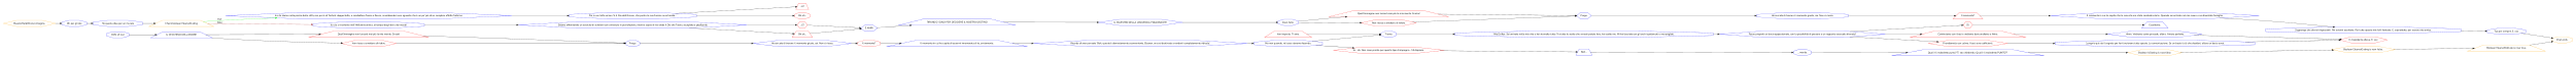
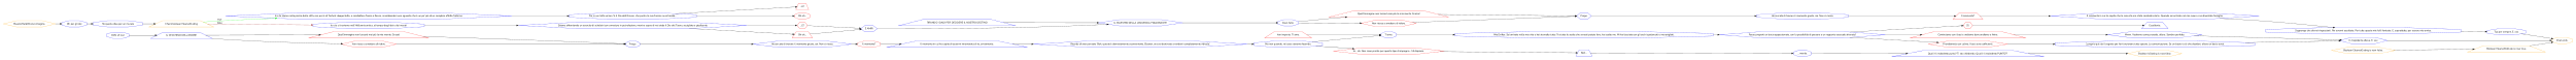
  digraph {
    fontname=Nunito
    rankdir=LR
    node [color=blue fontname=Nunito shape=hexagon]
    edge [fontname=Nunito]
    "EleanorRank6Convo1 begins." [color=orange]
    n2 [label="Oh per gli dei" shape=octagon]
    n3 [label="Ho questa idea per un murale" shape=octagon]
    n4 [color=orange label="Check boolean EleanorDating" shape=trapezium]
    n5 [label="Io e te siamo nella piazza della città, con pezzi di Techrot dappertutto, a combattere fianco a fianco, scambiandoci uno sguardo che è un po' più di un semplice affetto fraterno."]
    n6 [label="Io e te ci troviamo nell'Höllvania antica, al tempo degli dei e dei mostri" shape=octagon]
    n7 [label="Poi, su un tetto vicino c'è il Dio dell'Amore, che punta la sua freccia su entrambi…" shape=octagon]
    n8 [label="Stiamo affrontando un esercito di scheletri con armature in putrefazione, mentre sopra di noi siede il Dio del Tuono, accigliato e giudicante"]
    n9 [color=red label="...E?" shape=trapezium]
    n10 [color=red label="Oh oh..." shape=octagon]
    n11 [color=red label="...E?"]
    n12 [color=red label="Oh oh..." shape=trapezium]
    n13 [label="È AMIR"]
    n14 [label="TIRANDO I DADI PER DECIDERE IL NOSTRO DESTINO" shape=trapezium]
    n15 [label="CON LE ALI" shape=octagon]
    n16 [label="IL CECCHINO DELL'AMORE" shape=trapezium]
    n17 [label="IL MAESTRO DELLA LEGGENDA FOLGORANTE"]
    n18 [color=red label="Quell'immagine non lascerà mai più la mia mente. Grazie!" shape=trapezium]
    n19 [color=red label="Non riesco a smettere di ridere."]
    n20 [label="Devo farlo." shape=octagon]
    n21 [label="Prego." shape=octagon]
    n22 [color=red label="Quell'immagine non lascerà mai più la mia mente. Grazie!" shape=trapezium]
    n23 [color=red label="Non riesco a smettere di ridere."]
    n24 [label="Ho cercato di trovare il momento giusto, sai. Non ci riesco."]
    n25 [label="Prego."]
    n26 [color=red label="Il momento?" shape=octagon]
    n27 [label="Ho cercato di trovare il momento giusto, sai. Non ci riesco." shape=octagon]
    n28 [label="Il momento in cui ho capito di essermi innamorata di te, ovviamente." shape=trapezium]
    n29 [color=red label="Il momento?" shape=trapezium]
    n30 [label="Ricordo di aver pensato 'Beh, questo è dannatamente sconveniente, Eleanor, ora sei destinata a renderti completamente ridicola'."]
    n31 [label="Il momento in cui ho capito che la mia vita era stata cambiata da te. Quando sei entrato nel mio cuore e sei diventato famiglia."]
    n32 [label="Ma non quando, né cosa stavamo facendo." shape=octagon]
    n33 [label="Suppongo che dovrei ringraziarti. Per avermi ascoltata. Per tutte queste mie folli fantasie. E, soprattutto, per essere mio amico." shape=octagon]
    n34 [color=red label="Io... oh. Non sono pronto per questo tipo di impegno... Mi dispiace."]
    n35 [label="Ti amo." shape=octagon]
    n36 [label="Tua per sempre, E. xxx" shape=octagon]
    n37 [label="Beh..." shape=trapezium]
    n38 [color=red label="Non importa. Ti amo." shape=trapezium]
    "Chat ends." [color=orange shape=octagon]
    n40 [label="... merda." shape=octagon]
    n41 [label="Mio Drifter. Sei arrivato nella mia vita e hai stravolto tutto. Tra tutte le scelte che avresti potuto fare, hai scelto me. Mi hai lasciato con gli occhi spalancati e meravigliati." shape=octagon]
    n42 [label="Qual è il maledetto punto? Ti sto chiedendo. Qual è il maledetto PUNTO??" shape=trapezium]
    n43 [label="Posso proporti un bacio appassionato, con la possibilità di passare a un rapporto sessuale sfrenato?"]
    n44 [color=orange label="Boolean IsDating is now false."]
    n45 [color=red label="SÌ."]
    n46 [color=red label="Cominciamo con i baci e vediamo dove andiamo a finire." shape=trapezium]
    n47 [color=red label="Prendiamola con calma. I baci sono sufficienti."]
    n48 [color=orange label="Boolean EleanorDating is now false."]
    n49 [label="Eccellente." shape=trapezium]
-   n50 [label="Mmm. Vedremo come procede, allora. Amore perfetto."]
+   n50 [label="Mmm. Vedremo come procede, allora. Sembra perfetto."]
    n51 [label="E proprio qui sta il segreto per far funzionare tutto questo. La comunicazione. Se un bacio è ciò che desideri, allora un bacio avrai." shape=octagon]
    n52 [color=orange label="Boolean EleanorNoDate is now true." shape=trapezium]
-   n53 [color=red label="In trepidante attesa, E. xxx"]
+   n53 [label="In trepidante attesa, E. xxx"]
    "EleanorRank6Convo1 begins." -> n2
    n2 -> n3
    n3 -> n4
    n4 -> n5 [color=green label=true]
    n4 -> n6 [color=brown label=false]
    n5 -> n7
    n6 -> n8
    n7 -> n9
    n7 -> n10
    n8 -> n11
    n8 -> n12
    n11 -> n13
    n12 -> n13
-   n13 -> n14
+   n13 -> n17
    n14 -> n17
    n15 -> n16
    n16 -> n18
    n16 -> n19
    n17 -> n20
    n18 -> n21
    n19 -> n21
    n20 -> n22
    n20 -> n23
    n21 -> n24
    n22 -> n25
    n23 -> n25
    n24 -> n26
    n25 -> n27
    n26 -> n28
    n27 -> n29
    n28 -> n30
    n29 -> n31
    n30 -> n32
    n31 -> n33
    n32 -> n34
    n32 -> n35
    n33 -> n36
    n34 -> n37
    n35 -> n41
    n36 -> "Chat ends."
    n37 -> n40
    n38 -> n35
    n40 -> n42
    n41 -> n43
    n42 -> n44
    n43 -> n45
    n43 -> n46
    n43 -> n47
-   n44 -> n48
    n45 -> n49
    n46 -> n50
    n47 -> n51
    n48 -> n52
    n50 -> n53
    n51 -> n53
    n52 -> "Chat ends."
+   n53 -> "Chat ends."
  }
